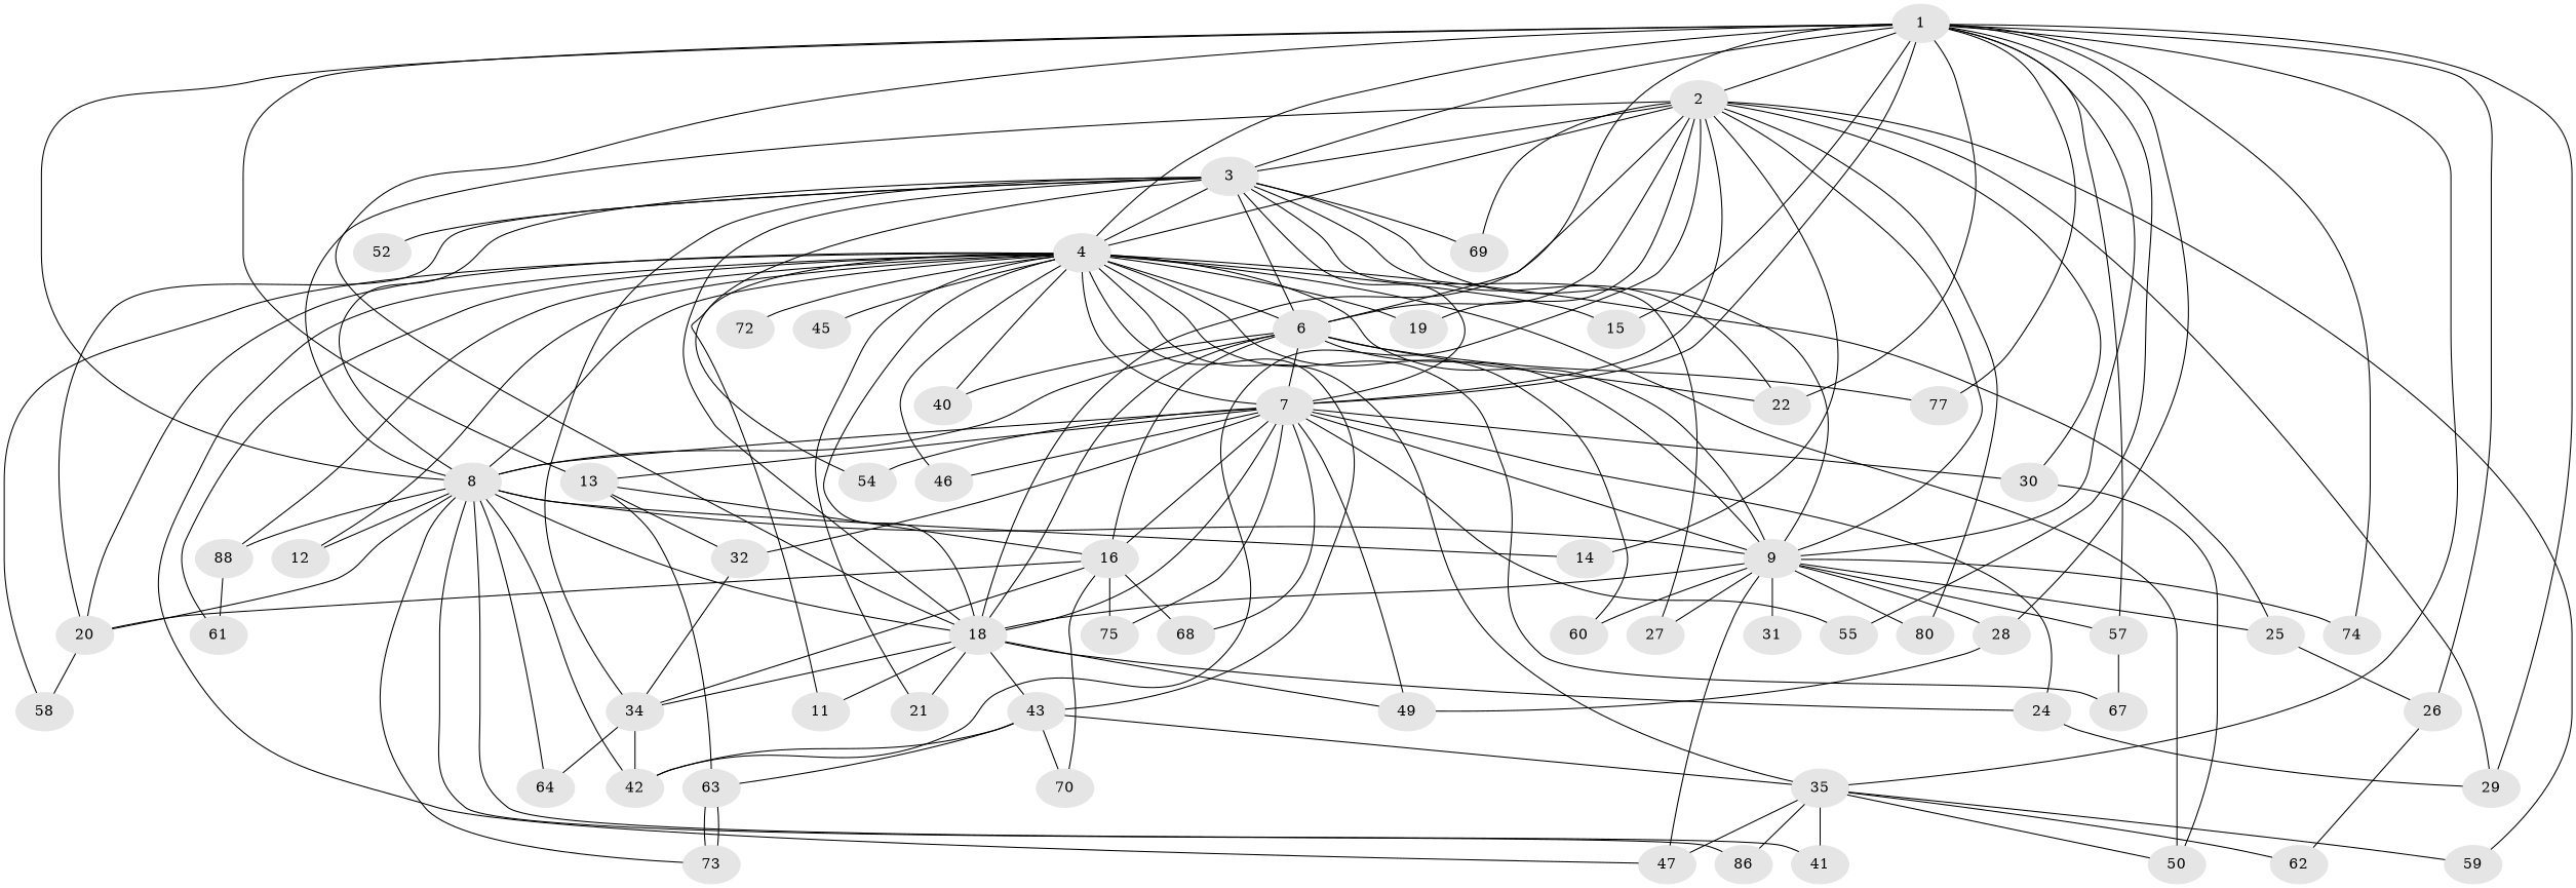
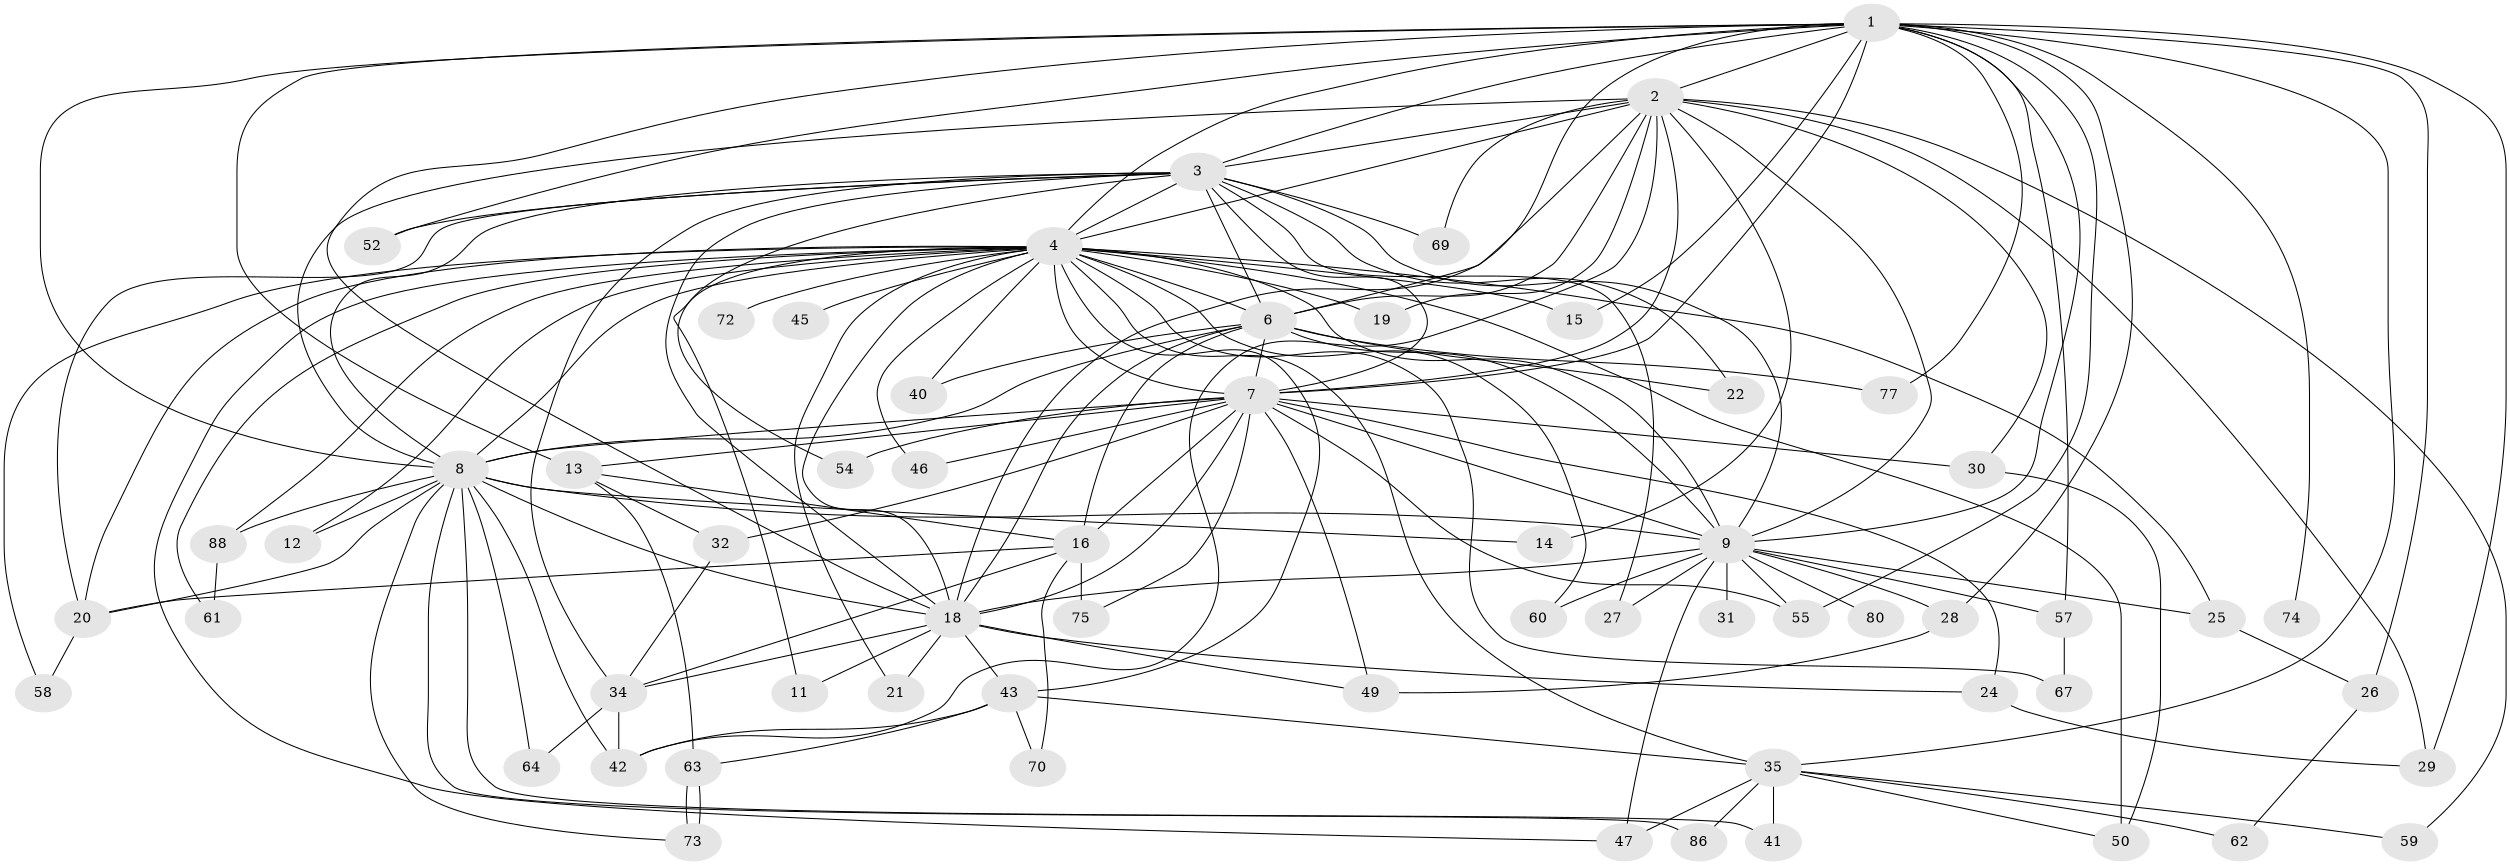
  graph {
    node [color=gray90 style=filled]
    1 [super="+17"]
    2 [super="+83"]
    3 [super="+43"]
    4 [super="+5"]
    6 [super="+84"]
    7 [super="+44"]
    8 [super="+18"]
    9 [super="+23"]
    n9 [label=18 super="+36"]
    13 [super="+37"]
    15
    26
    28 [super="+51"]
    29 [super="+71"]
    35 [super="+76"]
    52 [super="+78"]
    55
    74
    77
    57 [super="+85"]
    14
    19
    30
    42 [super="+82"]
    59
    69
    80
    20 [super="+66"]
    22
    27
    34
    54
    11
    12 [super="+53"]
    21
    25
    n37 [label=43]
    40
    45
    46
    47 [super="+65"]
    n42 [label=88]
    50 [super="+56"]
    58
    60
    61
    67
    72
    16 [super="+39"]
    24
    32 [super="+38"]
    49 [super="+79"]
-   68
    75
    41
    64
    73 [super="+81"]
    86
    31
    63
    62
    70
    1 -- 2
    1 -- 3
    1 -- 4 [weight=3]
    1 -- 6
    1 -- 7
    1 -- 8 [weight=2]
    1 -- 9
    1 -- n9
    1 -- 13
    1 -- 15
    1 -- 26
    1 -- 28
    1 -- 29
    1 -- 35
-   1 -- 22 [weight=2]
+   1 -- 52 [weight=2]
    1 -- 55
    1 -- 74
    1 -- 77
    1 -- 57 [weight=2]
    2 -- 3
    2 -- 4 [weight=2]
    2 -- 6
    2 -- 7
    2 -- 8
    2 -- 9
    2 -- n9
    2 -- 29
    2 -- 14
    2 -- 19
    2 -- 30
    2 -- 42
    2 -- 59
    2 -- 69
-   2 -- 80
    3 -- 4 [weight=2]
    3 -- 6
    3 -- 7
    3 -- 8
    3 -- 9
    3 -- n9
    3 -- 52
    3 -- 69
    3 -- 20
    3 -- 22
    3 -- 27
    3 -- 34
    3 -- 54
    4 -- 6 [weight=2]
    4 -- 7 [weight=2]
    4 -- 8 [weight=2]
    4 -- 9 [weight=2]
    4 -- n9 [weight=2]
    4 -- 15
    4 -- 35
    4 -- 19
    4 -- 20
    4 -- 11
    4 -- 12 [weight=2]
    4 -- 21
    4 -- 25
    4 -- n37
    4 -- 40
    4 -- 45 [weight=2]
    4 -- 46
    4 -- 47
    4 -- n42
    4 -- 50
    4 -- 58
    4 -- 60
    4 -- 61
    4 -- 67
    4 -- 72
    6 -- 7
    6 -- 8 [weight=2]
    6 -- 9
    6 -- n9
    6 -- 77
    6 -- 22
    6 -- 40
    6 -- 16
    7 -- 8
    7 -- 9
    7 -- n9
    7 -- 13
    7 -- 55
    7 -- 30
    7 -- 54
    7 -- 46
    7 -- 16 [weight=2]
    7 -- 24
    7 -- 32
    7 -- 49
-   7 -- 68
    7 -- 75
    8 -- 9
    8 -- n9
    8 -- 14
    8 -- 42
    8 -- 20
    8 -- 12
    8 -- n42
    8 -- 41
    8 -- 64
    8 -- 73
    8 -- 86
    9 -- n9 [weight=2]
    9 -- 28
-   9 -- 74
+   9 -- 55
    9 -- 57
    9 -- 80
    9 -- 27
    9 -- 25
    9 -- 47
    9 -- 60
    9 -- 31 [weight=2]
    n9 -- 34
    n9 -- 11
    n9 -- 21 [weight=2]
    n9 -- n37
    n9 -- 24
    n9 -- 49
    13 -- 16
    13 -- 32
    13 -- 63
    26 -- 62
    28 -- 49 [weight=2]
    35 -- 59
    35 -- 47
    35 -- 50
    35 -- 41
    35 -- 86
    35 -- 62
    57 -- 67
    30 -- 50
    20 -- 58
    34 -- 42
    34 -- 64
    25 -- 26
    n37 -- 35
    n37 -- 42
    n37 -- 63
    n37 -- 70
    n42 -- 61
    16 -- 20
    16 -- 34
-   16 -- 68
    16 -- 75
    16 -- 70
    24 -- 29
    32 -- 34
    63 -- 73
    63 -- 73
  }
